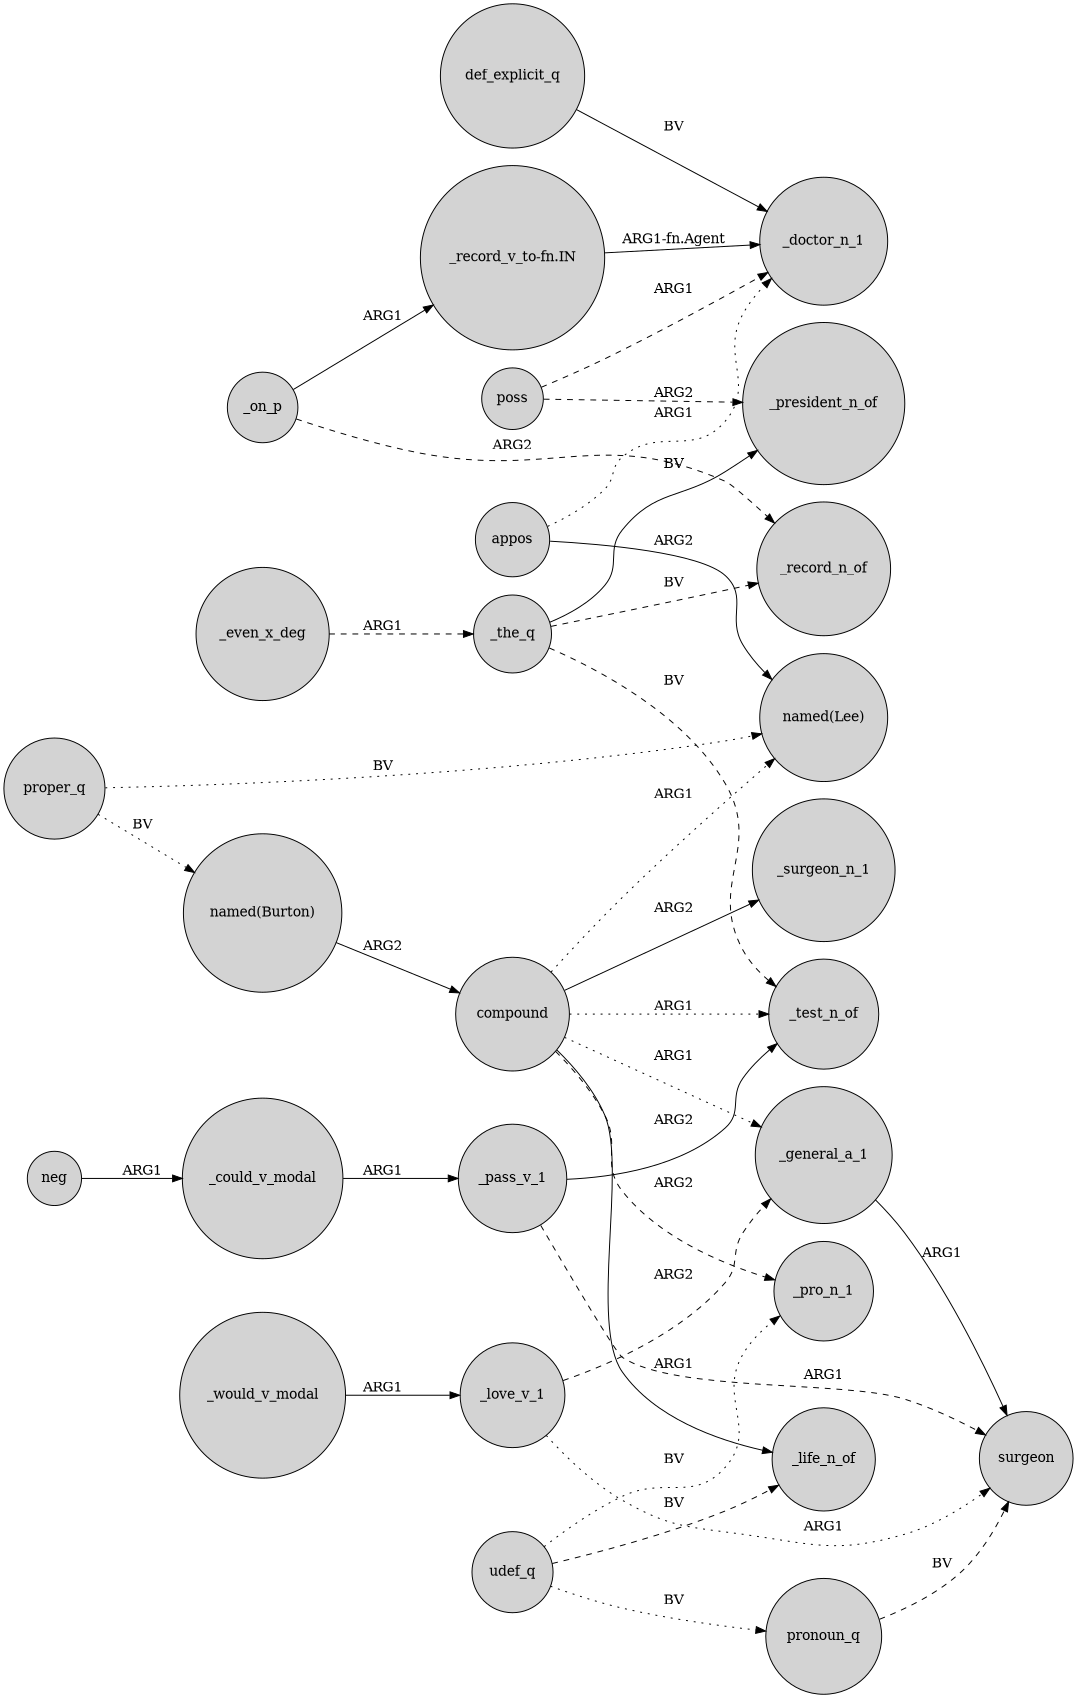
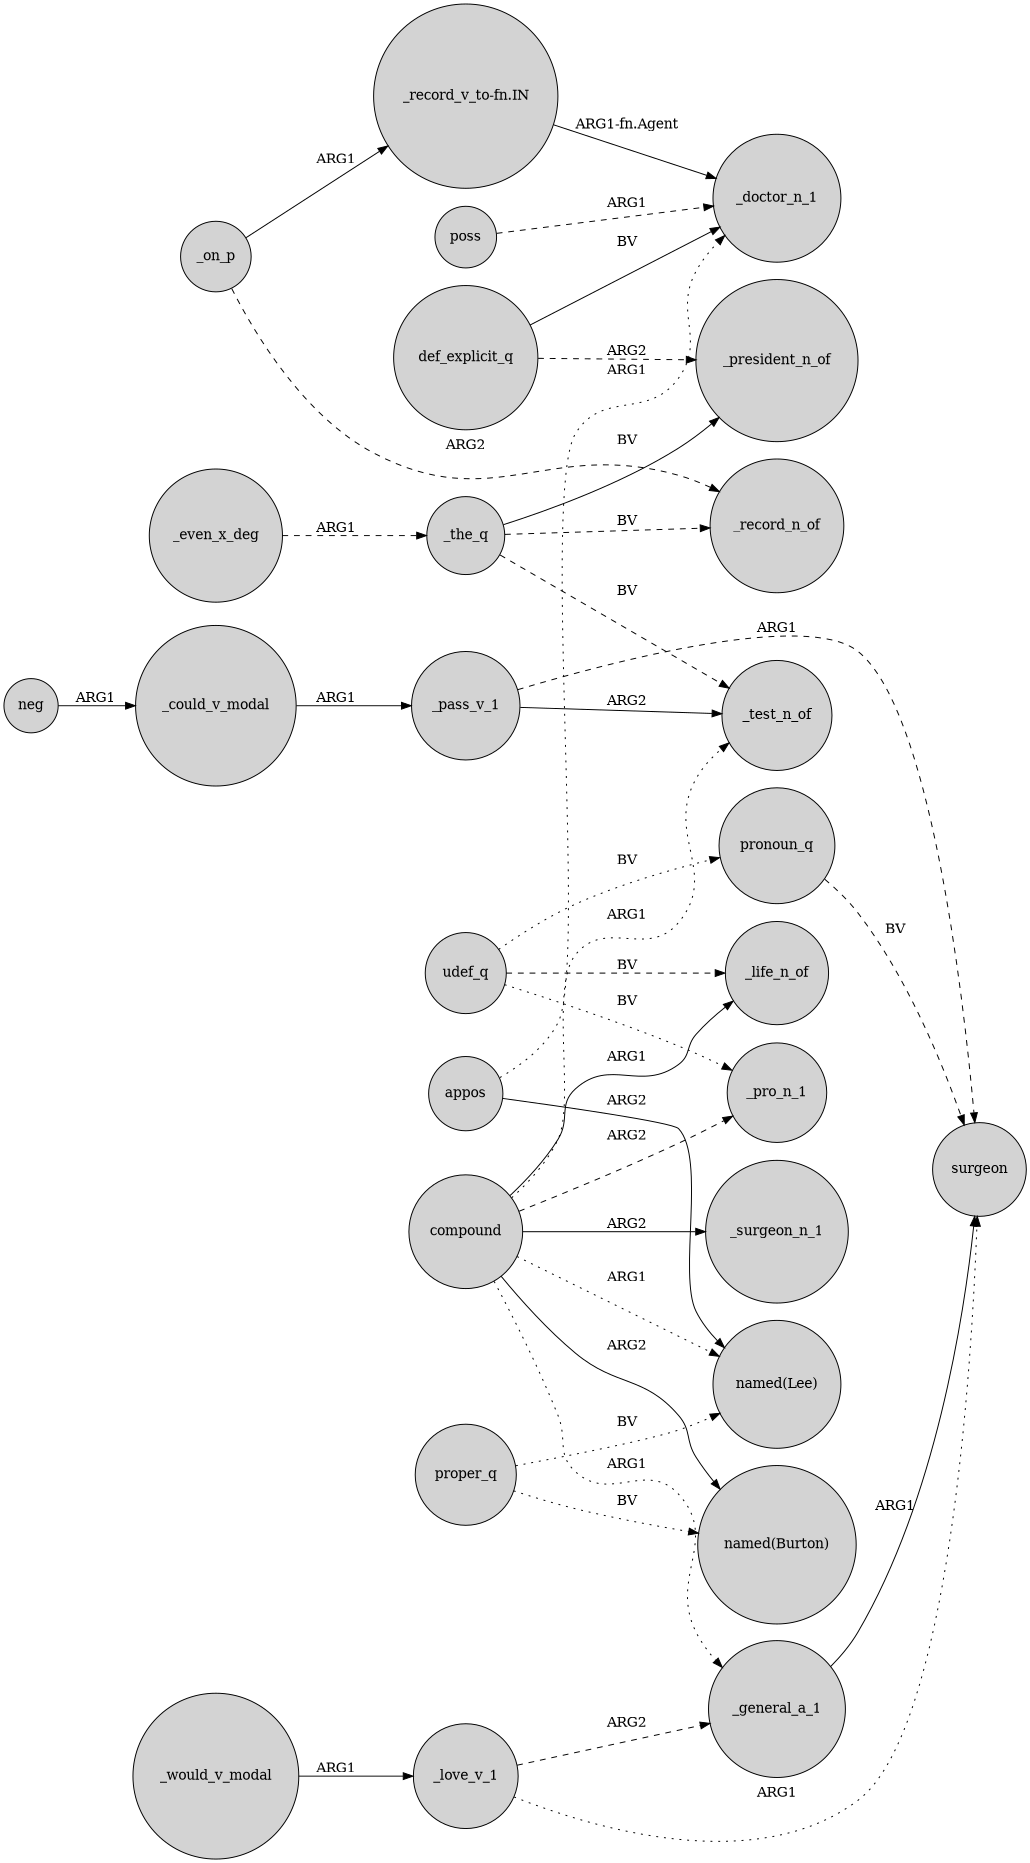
  digraph {
    rankdir=LR
    node [shape=circle style=filled]
    edge [style=solid]
    n1 [label="_record_v_to-fn.IN"]
    _on_p
    _record_n_of
    _doctor_n_1
    _the_q
    _test_n_of
    _president_n_of
    compound
    _life_n_of
    "named(Lee)"
    _pro_n_1
    _general_a_1
    _surgeon_n_1
    "named(Burton)"
    n15 [label=surgeon]
    proper_q
    udef_q
    pronoun_q
    _love_v_1
    _could_v_modal
    _pass_v_1
    def_explicit_q
    _even_x_deg
    appos
    _would_v_modal
    poss
    neg
    n1 -> _doctor_n_1 [label="ARG1-fn.Agent"]
    _on_p -> n1 [label=ARG1]
    _on_p -> _record_n_of [label=ARG2 style=dashed]
    _the_q -> _record_n_of [label=BV style=dashed]
    _the_q -> _test_n_of [label=BV style=dashed]
    _the_q -> _president_n_of [label=BV]
    compound -> _test_n_of [label=ARG1 style=dotted]
    compound -> _life_n_of [label=ARG1]
    compound -> "named(Lee)" [label=ARG1 style=dotted]
    compound -> _pro_n_1 [label=ARG2 style=dashed]
    compound -> _general_a_1 [label=ARG1 style=dotted]
    compound -> _surgeon_n_1 [label=ARG2]
-   "named(Burton)" -> compound [label=ARG2]
+   compound -> "named(Burton)" [label=ARG2]
    _general_a_1 -> n15 [label=ARG1]
    proper_q -> "named(Lee)" [label=BV style=dotted]
    proper_q -> "named(Burton)" [label=BV style=dotted]
    udef_q -> _life_n_of [label=BV style=dashed]
    udef_q -> _pro_n_1 [label=BV style=dotted]
    udef_q -> pronoun_q [label=BV style=dotted]
    pronoun_q -> n15 [label=BV style=dashed]
    _love_v_1 -> _general_a_1 [label=ARG2 style=dashed]
    _love_v_1 -> n15 [label=ARG1 style=dotted]
    _could_v_modal -> _pass_v_1 [label=ARG1]
    _pass_v_1 -> _test_n_of [label=ARG2]
    _pass_v_1 -> n15 [label=ARG1 style=dashed]
    def_explicit_q -> _doctor_n_1 [label=BV]
    _even_x_deg -> _the_q [label=ARG1 style=dashed]
    appos -> _doctor_n_1 [label=ARG1 style=dotted]
    appos -> "named(Lee)" [label=ARG2]
    _would_v_modal -> _love_v_1 [label=ARG1]
    poss -> _doctor_n_1 [label=ARG1 style=dashed]
-   poss -> _president_n_of [label=ARG2 style=dashed]
+   def_explicit_q -> _president_n_of [label=ARG2 style=dashed]
    neg -> _could_v_modal [label=ARG1]
  }
